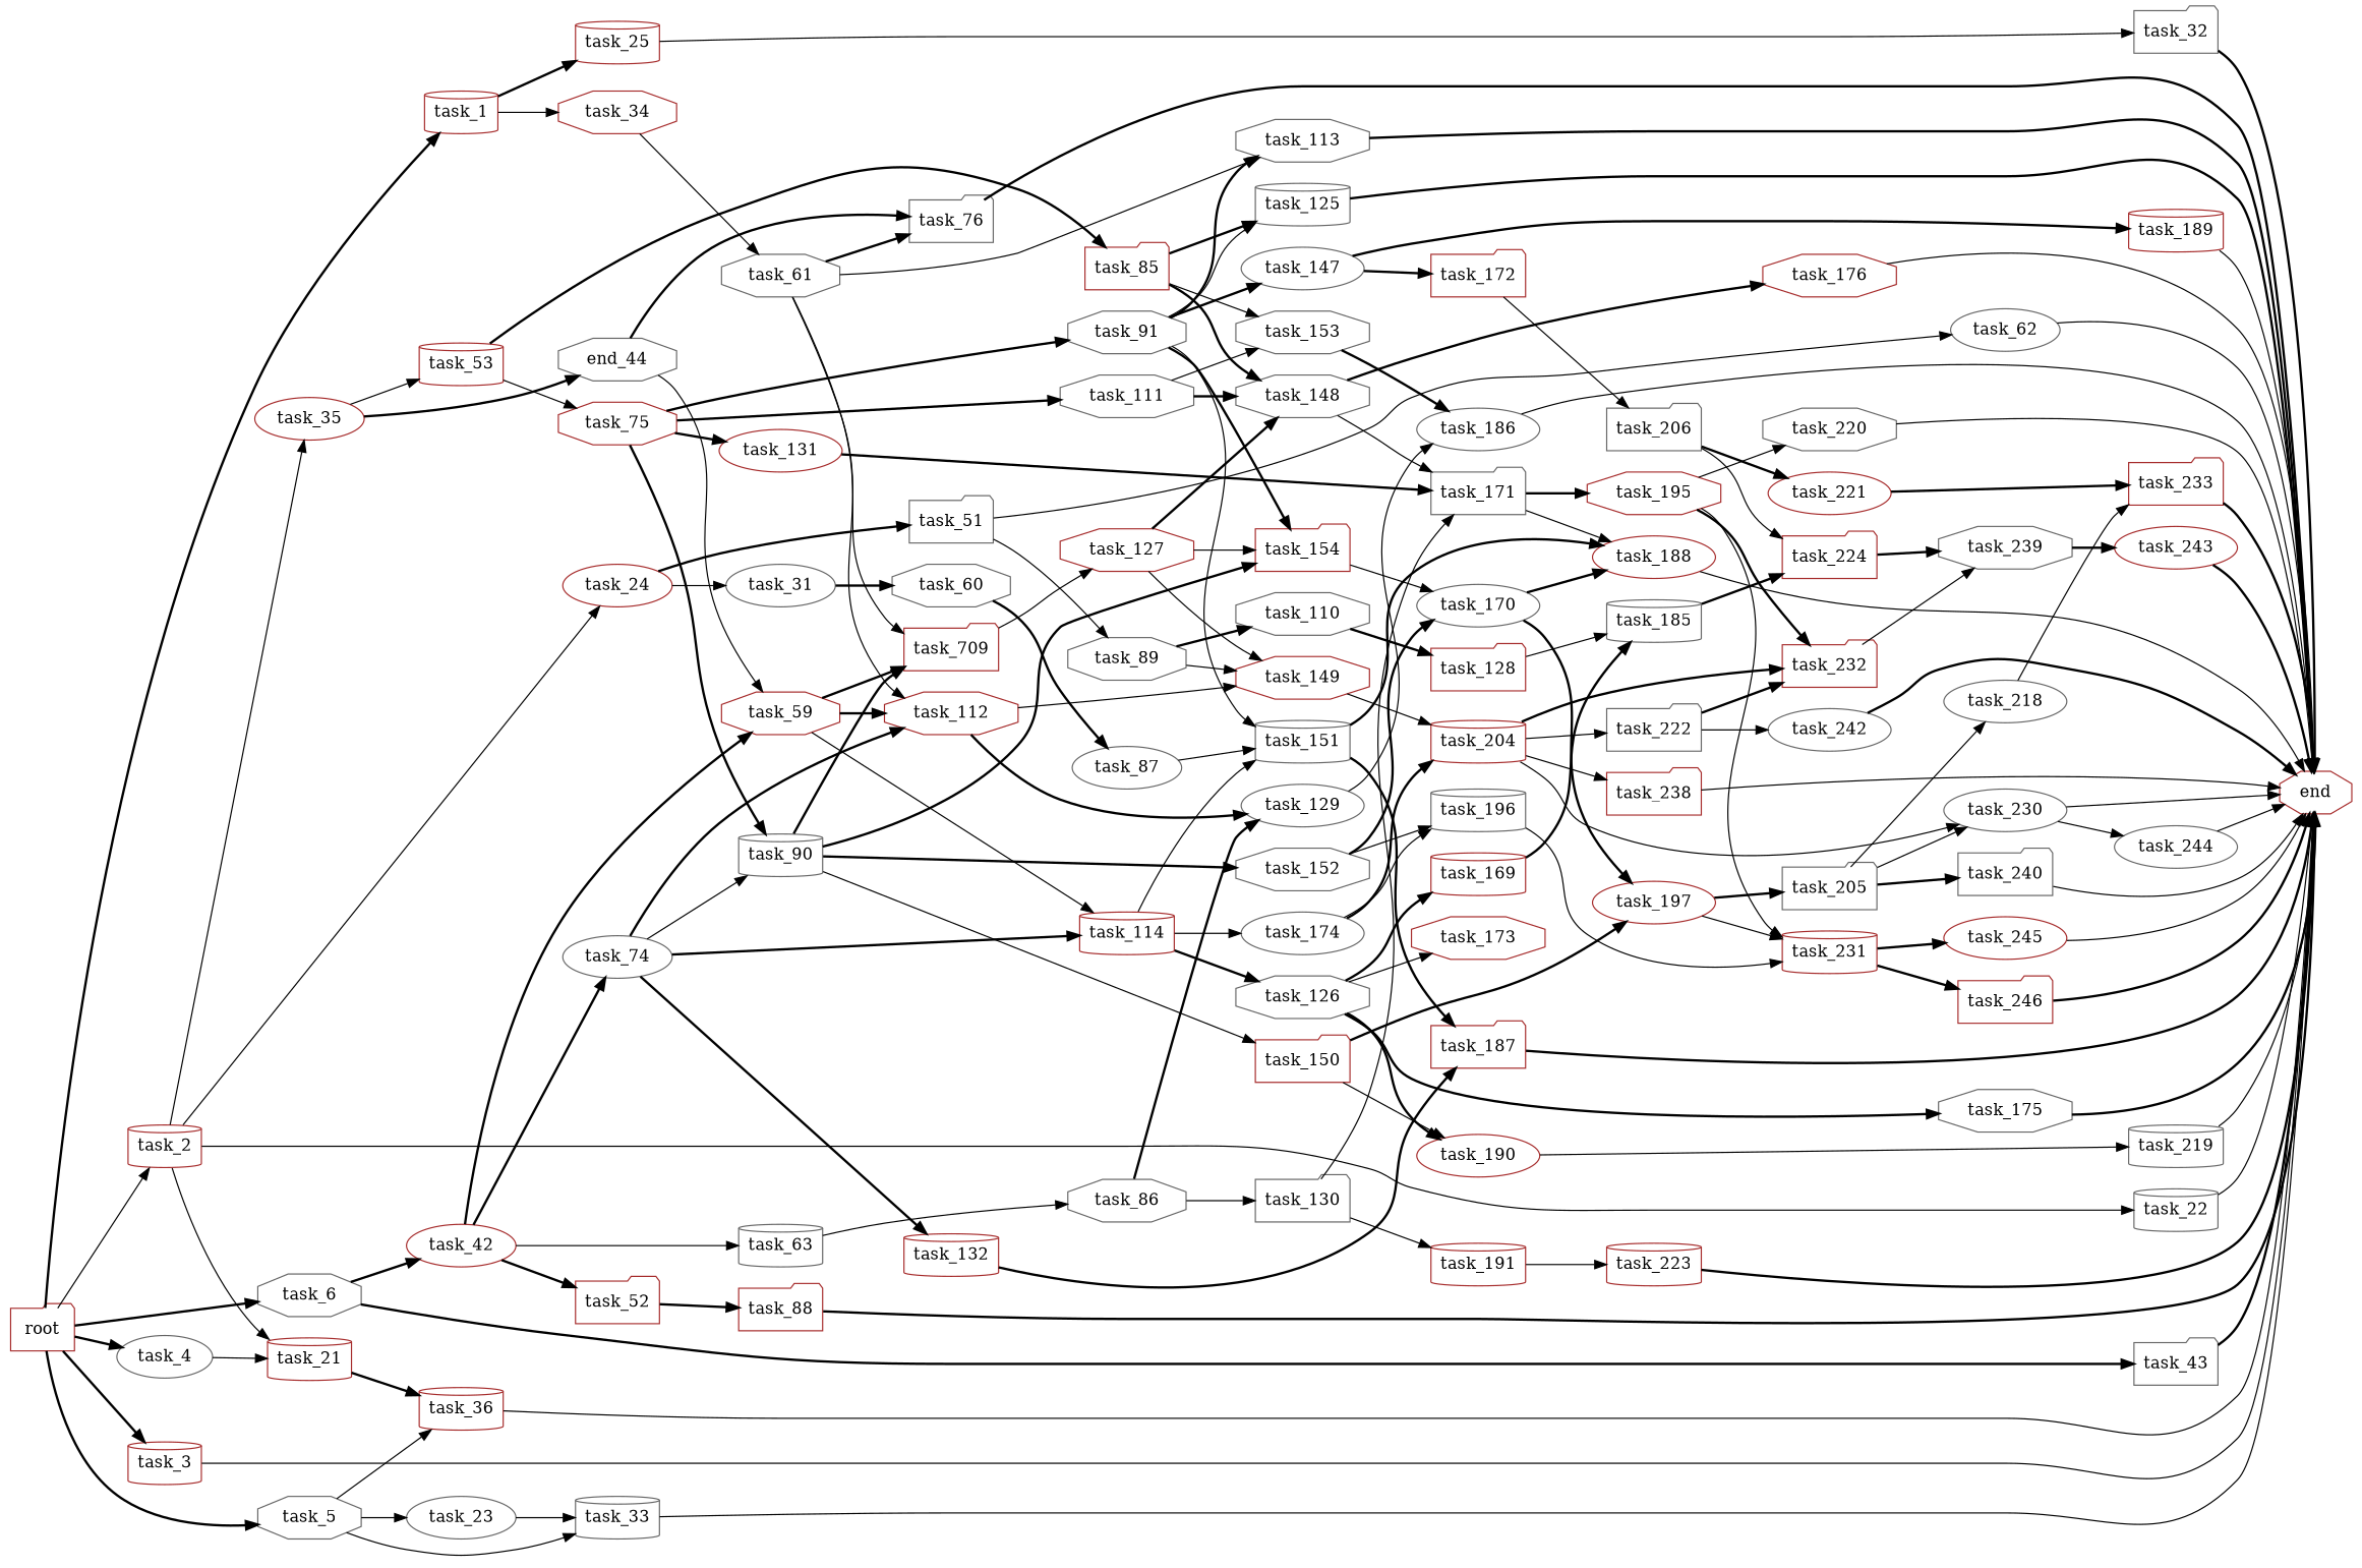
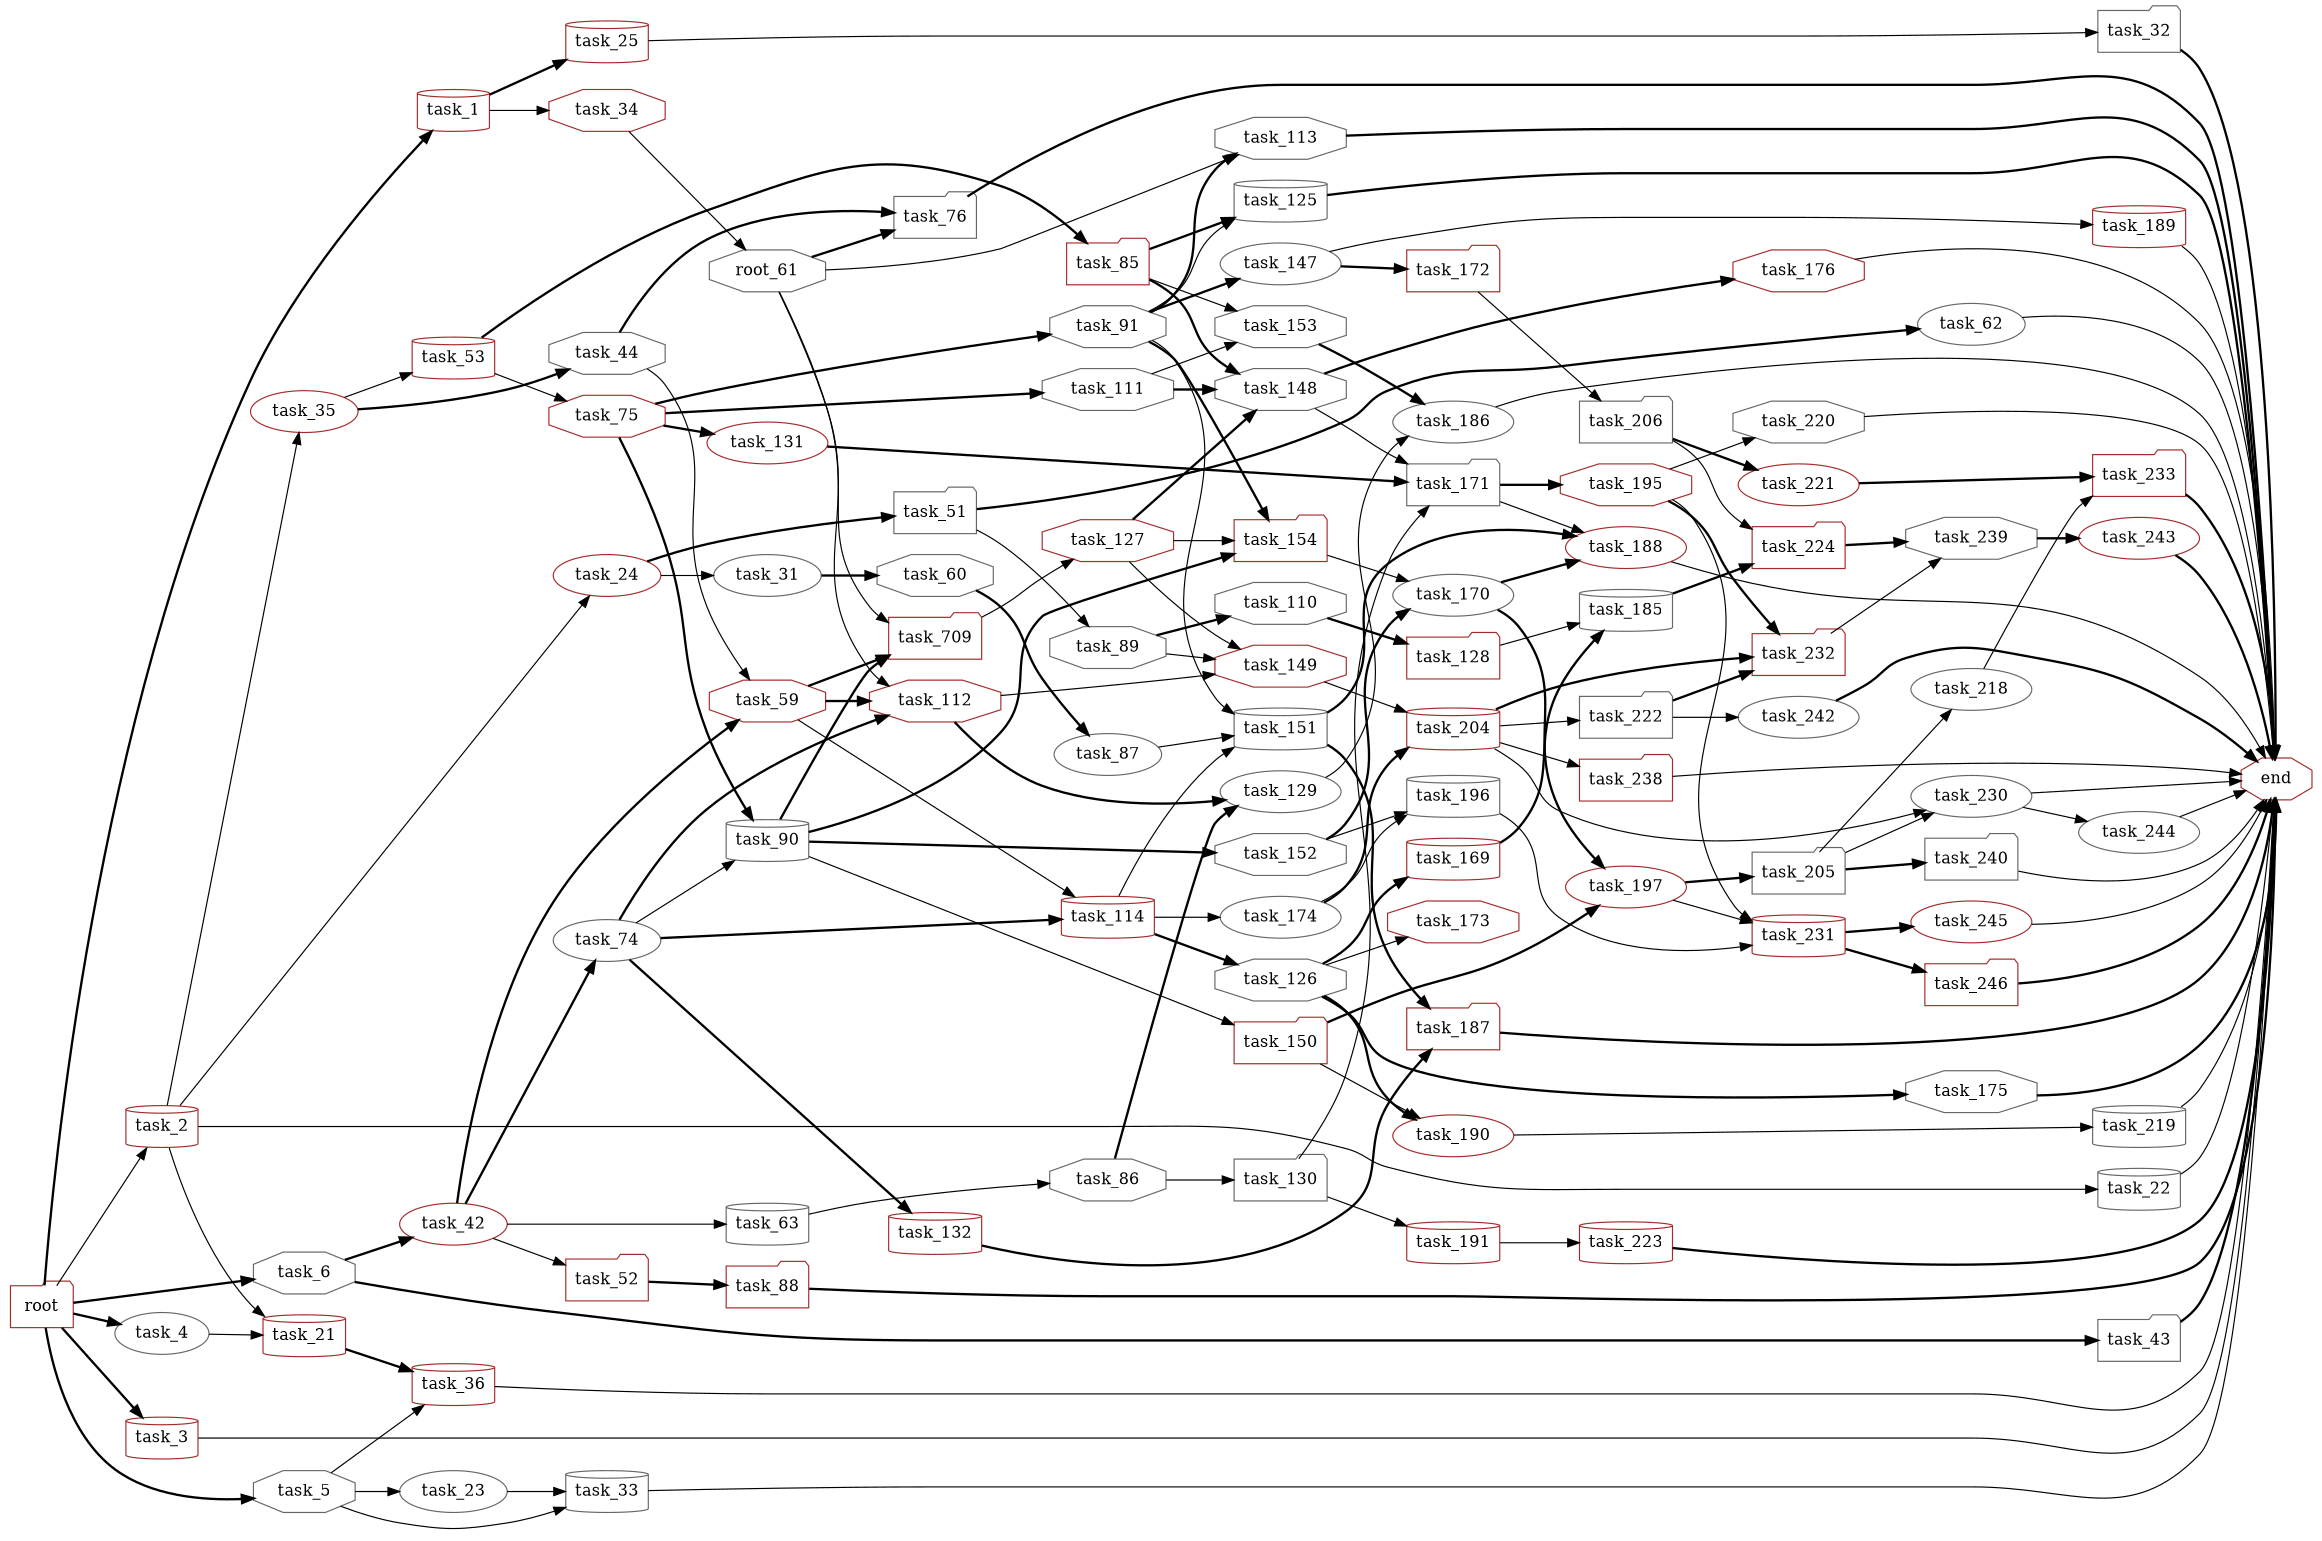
  digraph {
    rankdir=LR
    node [color=gray40 shape=octagon]
    edge [style=bold]
    root [color=brown shape=folder]
    task_1 [color=brown shape=cylinder]
    task_2 [color=brown shape=cylinder]
    task_3 [color=brown shape=cylinder]
    task_4 [shape=ellipse]
    task_5
    task_6
    task_25 [color=brown shape=cylinder]
    task_34 [color=brown]
    task_21 [color=brown shape=cylinder]
    task_22 [shape=cylinder]
    task_24 [color=brown shape=ellipse]
    task_35 [color=brown shape=ellipse]
    end [color=brown]
    task_23 [shape=ellipse]
    task_33 [shape=cylinder]
    task_36 [color=brown shape=cylinder]
    task_42 [color=brown shape=ellipse]
    task_43 [shape=folder]
    task_32 [shape=folder]
-   task_61
+   task_61 [label=root_61]
    task_31 [shape=ellipse]
    task_51 [shape=folder]
-   task_44 [label=end_44]
+   task_44
    task_53 [color=brown shape=cylinder]
    task_52 [color=brown shape=folder]
    task_59 [color=brown]
    task_63 [shape=cylinder]
    task_74 [shape=ellipse]
    task_60
    task_62 [shape=ellipse]
    task_89
    task_87 [shape=ellipse]
    task_76 [shape=folder]
    n35 [color=brown label=task_709 shape=folder]
    task_112 [color=brown]
    task_113
    task_75 [color=brown]
    task_85 [color=brown shape=folder]
    task_88 [color=brown shape=folder]
    task_114 [color=brown shape=cylinder]
    task_86
    task_90 [shape=cylinder]
    task_132 [color=brown shape=cylinder]
    task_110
    task_149 [color=brown]
    task_91
    task_111
    task_131 [color=brown shape=ellipse]
    task_125 [shape=cylinder]
    task_148
    task_153
    task_127 [color=brown]
    task_129 [shape=ellipse]
    task_151 [shape=cylinder]
    task_126
    task_174 [shape=ellipse]
    task_130 [shape=folder]
    task_150 [color=brown shape=folder]
    task_152
    task_154 [color=brown shape=folder]
    task_187 [color=brown shape=folder]
    task_147 [shape=ellipse]
    task_171 [shape=folder]
    task_176 [color=brown]
    task_186 [shape=ellipse]
    task_191 [color=brown shape=cylinder]
    task_188 [color=brown shape=ellipse]
    task_128 [color=brown shape=folder]
    task_204 [color=brown shape=cylinder]
    task_190 [color=brown shape=ellipse]
    task_197 [color=brown shape=ellipse]
    task_170 [shape=ellipse]
    task_196 [shape=cylinder]
    task_172 [color=brown shape=folder]
    task_189 [color=brown shape=cylinder]
    task_185 [shape=cylinder]
    task_169 [color=brown shape=cylinder]
    task_173 [color=brown]
    task_175
    task_219 [shape=cylinder]
    task_224 [color=brown shape=folder]
    task_195 [color=brown]
    task_223 [color=brown shape=cylinder]
    task_206 [shape=folder]
    task_231 [color=brown shape=cylinder]
    task_205 [shape=folder]
    task_220
    task_232 [color=brown shape=folder]
    task_221 [color=brown shape=ellipse]
    task_222 [shape=folder]
    task_230 [shape=ellipse]
    task_238 [color=brown shape=folder]
    task_239
    task_245 [color=brown shape=ellipse]
    task_246 [color=brown shape=folder]
    task_218 [shape=ellipse]
    task_240 [shape=folder]
    task_242 [shape=ellipse]
    task_244 [shape=ellipse]
    task_233 [color=brown shape=folder]
    task_243 [color=brown shape=ellipse]
    root -> task_1
    root -> task_2 [style=solid]
    root -> task_3
    root -> task_4
    root -> task_5
    root -> task_6
    task_1 -> task_25
    task_1 -> task_34 [style=solid]
    task_2 -> task_21 [style=solid]
    task_2 -> task_22 [style=solid]
    task_2 -> task_24 [style=solid]
    task_2 -> task_35 [style=solid]
    task_3 -> end [style=solid]
    task_4 -> task_21 [style=solid]
    task_5 -> task_23 [style=solid]
    task_5 -> task_33 [style=solid]
    task_5 -> task_36 [style=solid]
    task_6 -> task_42
    task_6 -> task_43
    task_25 -> task_32 [style=solid]
    task_34 -> task_61 [style=solid]
    task_21 -> task_36
    task_22 -> end [style=solid]
    task_24 -> task_31 [style=solid]
    task_24 -> task_51
    task_35 -> task_44
    task_35 -> task_53 [style=solid]
    task_23 -> task_33 [style=solid]
    task_33 -> end [style=solid]
    task_36 -> end [style=solid]
-   task_42 -> task_52
+   task_42 -> task_52 [style=solid]
    task_42 -> task_59
    task_42 -> task_63 [style=solid]
    task_42 -> task_74
    task_43 -> end
    task_32 -> end
    task_61 -> task_76
    task_61 -> n35 [style=solid]
    task_61 -> task_112 [style=solid]
    task_61 -> task_113 [style=solid]
    task_31 -> task_60
-   task_51 -> task_62 [style=solid]
+   task_51 -> task_62
    task_51 -> task_89 [style=solid]
    task_44 -> task_59 [style=solid]
    task_44 -> task_76
    task_53 -> task_75 [style=solid]
    task_53 -> task_85
    task_52 -> task_88
    task_59 -> n35
    task_59 -> task_112
    task_59 -> task_114 [style=solid]
    task_63 -> task_86 [style=solid]
    task_74 -> task_112
    task_74 -> task_114
    task_74 -> task_90 [style=solid]
    task_74 -> task_132
    task_60 -> task_87
    task_62 -> end [style=solid]
    task_89 -> task_110
    task_89 -> task_149 [style=solid]
    task_87 -> task_151 [style=solid]
    task_76 -> end
    n35 -> task_127 [style=solid]
    task_112 -> task_149 [style=solid]
    task_112 -> task_129
    task_113 -> end
    task_75 -> task_90
    task_75 -> task_91
    task_75 -> task_111
    task_75 -> task_131
    task_85 -> task_125
    task_85 -> task_148
    task_85 -> task_153 [style=solid]
    task_88 -> end
    task_114 -> task_151 [style=solid]
    task_114 -> task_126
    task_114 -> task_174 [style=solid]
    task_86 -> task_129
    task_86 -> task_130 [style=solid]
    task_90 -> n35
    task_90 -> task_150 [style=solid]
    task_90 -> task_152
    task_90 -> task_154
    task_132 -> task_187
    task_110 -> task_128
    task_149 -> task_204 [style=solid]
    task_91 -> task_113
    task_91 -> task_125 [style=solid]
    task_91 -> task_151 [style=solid]
    task_91 -> task_154
    task_91 -> task_147
    task_111 -> task_148
    task_111 -> task_153 [style=solid]
    task_131 -> task_171
    task_125 -> end
    task_148 -> task_171 [style=solid]
    task_148 -> task_176
    task_153 -> task_186
    task_127 -> task_149 [style=solid]
    task_127 -> task_148
    task_127 -> task_154 [style=solid]
    task_129 -> task_186 [style=solid]
    task_151 -> task_187
    task_151 -> task_188
    task_126 -> task_190
    task_126 -> task_169
    task_126 -> task_173 [style=solid]
    task_126 -> task_175
    task_174 -> task_204
    task_174 -> task_196 [style=solid]
    task_130 -> task_171 [style=solid]
    task_130 -> task_191 [style=solid]
    task_150 -> task_190 [style=solid]
    task_150 -> task_197
    task_152 -> task_170
    task_152 -> task_196 [style=solid]
    task_154 -> task_170 [style=solid]
    task_187 -> end
    task_147 -> task_172
-   task_147 -> task_189
+   task_147 -> task_189 [style=solid]
    task_171 -> task_188 [style=solid]
    task_171 -> task_195
    task_176 -> end [style=solid]
    task_186 -> end [style=solid]
    task_191 -> task_223 [style=solid]
    task_188 -> end [style=solid]
    task_128 -> task_185 [style=solid]
    task_204 -> task_232
    task_204 -> task_222 [style=solid]
    task_204 -> task_230 [style=solid]
    task_204 -> task_238 [style=solid]
    task_190 -> task_219 [style=solid]
    task_197 -> task_231 [style=solid]
    task_197 -> task_205
    task_170 -> task_188
    task_170 -> task_197
    task_196 -> task_231 [style=solid]
    task_172 -> task_206 [style=solid]
    task_189 -> end [style=solid]
    task_185 -> task_224
    task_169 -> task_185
    task_175 -> end
    task_219 -> end [style=solid]
    task_224 -> task_239
    task_195 -> task_231 [style=solid]
    task_195 -> task_220 [style=solid]
    task_195 -> task_232
    task_223 -> end
    task_206 -> task_224 [style=solid]
    task_206 -> task_221
    task_231 -> task_245
    task_231 -> task_246
    task_205 -> task_230 [style=solid]
    task_205 -> task_218 [style=solid]
    task_205 -> task_240
    task_220 -> end [style=solid]
    task_232 -> task_239 [style=solid]
    task_221 -> task_233
    task_222 -> task_232
    task_222 -> task_242 [style=solid]
    task_230 -> end [style=solid]
    task_230 -> task_244 [style=solid]
    task_238 -> end [style=solid]
    task_239 -> task_243
    task_245 -> end [style=solid]
    task_246 -> end
    task_218 -> task_233 [style=solid]
    task_240 -> end [style=solid]
    task_242 -> end
    task_244 -> end [style=solid]
    task_233 -> end
    task_243 -> end
  }
